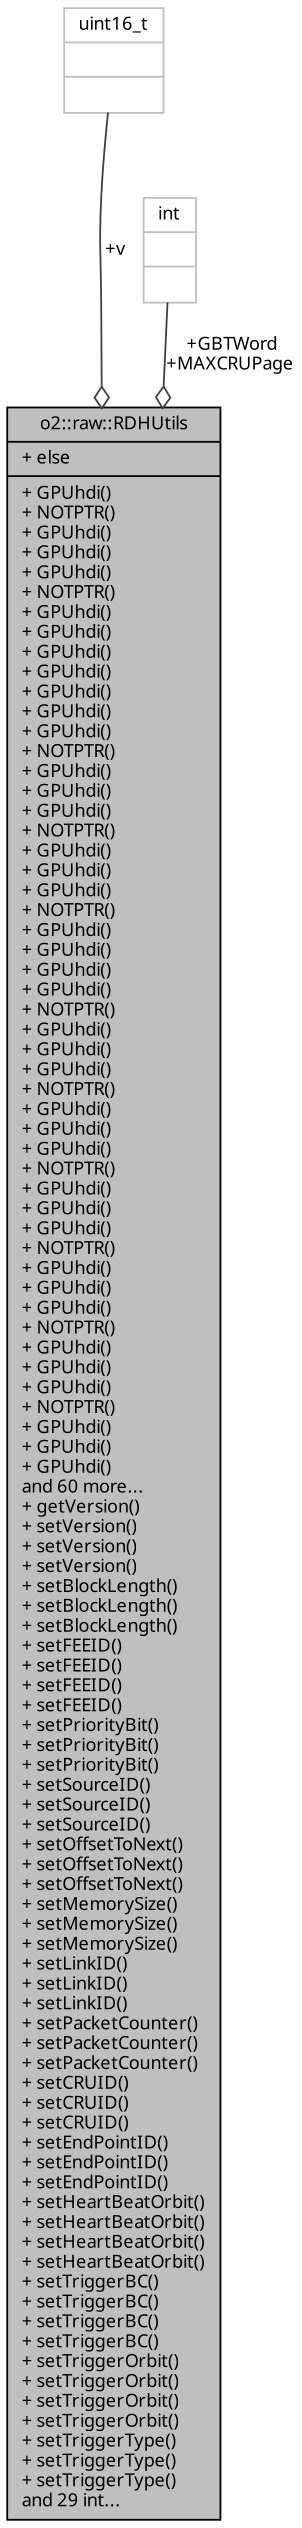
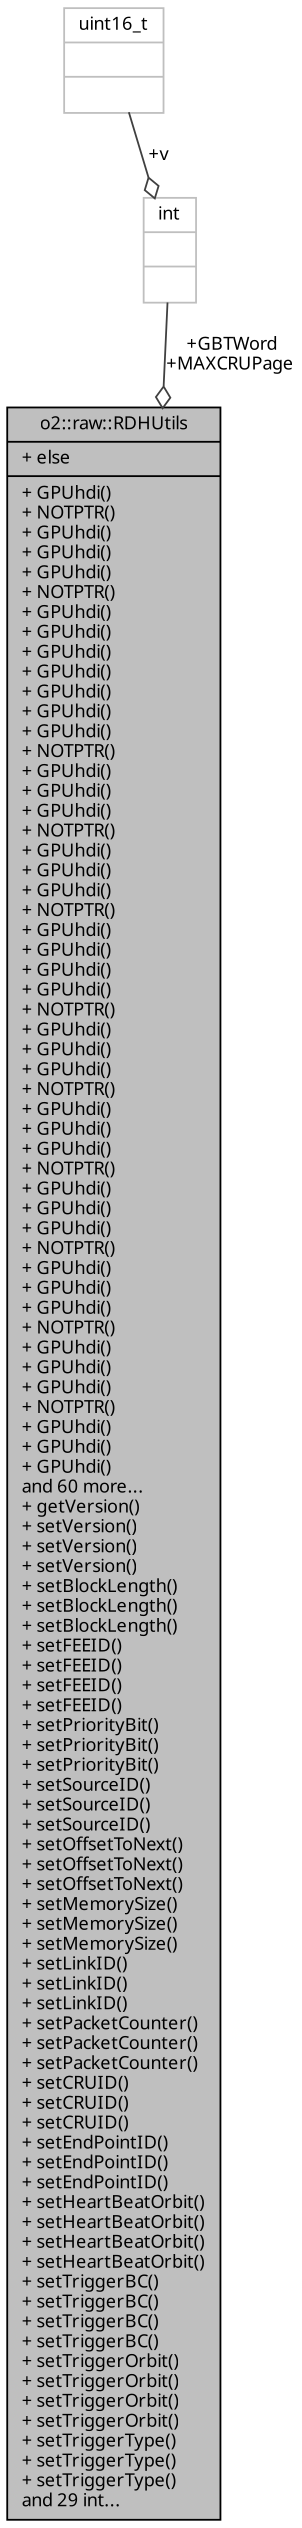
  digraph {
    fontname="Noto Sans"
    node [color=grey75 fontname="Noto Sans" fontsize=10 shape=record]
    edge [arrowhead=odiamond color=grey25 fontname="Noto Sans" fontsize=10 labelfontname=Helvetica labelfontsize=10 style=solid]
    n1 [color=black fillcolor=grey75 fontcolor=black height=0.2 label="{o2::raw::RDHUtils\n|+ else\l|+ GPUhdi()\l+ NOTPTR()\l+ GPUhdi()\l+ GPUhdi()\l+ GPUhdi()\l+ NOTPTR()\l+ GPUhdi()\l+ GPUhdi()\l+ GPUhdi()\l+ GPUhdi()\l+ GPUhdi()\l+ GPUhdi()\l+ GPUhdi()\l+ NOTPTR()\l+ GPUhdi()\l+ GPUhdi()\l+ GPUhdi()\l+ NOTPTR()\l+ GPUhdi()\l+ GPUhdi()\l+ GPUhdi()\l+ NOTPTR()\l+ GPUhdi()\l+ GPUhdi()\l+ GPUhdi()\l+ GPUhdi()\l+ NOTPTR()\l+ GPUhdi()\l+ GPUhdi()\l+ GPUhdi()\l+ NOTPTR()\l+ GPUhdi()\l+ GPUhdi()\l+ GPUhdi()\l+ NOTPTR()\l+ GPUhdi()\l+ GPUhdi()\l+ GPUhdi()\l+ NOTPTR()\l+ GPUhdi()\l+ GPUhdi()\l+ GPUhdi()\l+ NOTPTR()\l+ GPUhdi()\l+ GPUhdi()\l+ GPUhdi()\l+ NOTPTR()\l+ GPUhdi()\l+ GPUhdi()\l+ GPUhdi()\land 60 more...\l+ getVersion()\l+ setVersion()\l+ setVersion()\l+ setVersion()\l+ setBlockLength()\l+ setBlockLength()\l+ setBlockLength()\l+ setFEEID()\l+ setFEEID()\l+ setFEEID()\l+ setFEEID()\l+ setPriorityBit()\l+ setPriorityBit()\l+ setPriorityBit()\l+ setSourceID()\l+ setSourceID()\l+ setSourceID()\l+ setOffsetToNext()\l+ setOffsetToNext()\l+ setOffsetToNext()\l+ setMemorySize()\l+ setMemorySize()\l+ setMemorySize()\l+ setLinkID()\l+ setLinkID()\l+ setLinkID()\l+ setPacketCounter()\l+ setPacketCounter()\l+ setPacketCounter()\l+ setCRUID()\l+ setCRUID()\l+ setCRUID()\l+ setEndPointID()\l+ setEndPointID()\l+ setEndPointID()\l+ setHeartBeatOrbit()\l+ setHeartBeatOrbit()\l+ setHeartBeatOrbit()\l+ setHeartBeatOrbit()\l+ setTriggerBC()\l+ setTriggerBC()\l+ setTriggerBC()\l+ setTriggerBC()\l+ setTriggerOrbit()\l+ setTriggerOrbit()\l+ setTriggerOrbit()\l+ setTriggerOrbit()\l+ setTriggerType()\l+ setTriggerType()\l+ setTriggerType()\land 29 int...\l}" style=filled width=0.4]
    n2 [height=0.2 label="{uint16_t\n||}" width=0.4]
    n3 [height=0.2 label="{int\n||}" width=0.4]
-   n2 -> n1 [label=" +v"]
+   n2 -> n3 [label=" +v"]
    n3 -> n1 [label=" +GBTWord\n+MAXCRUPage"]
  }
